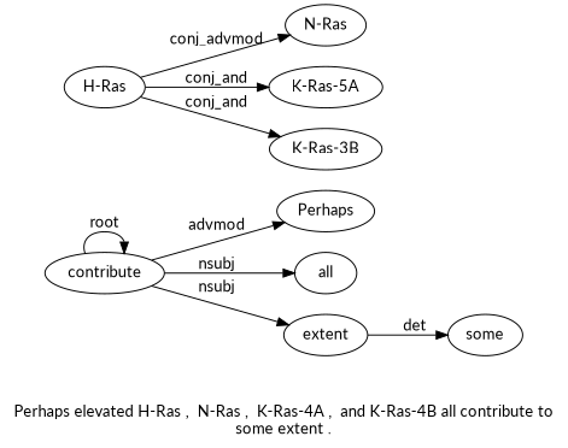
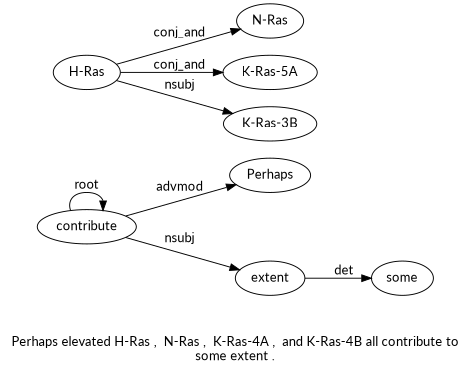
  digraph {
    fontname=Lato
    label="Perhaps elevated H-Ras ,  N-Ras ,  K-Ras-4A ,  and K-Ras-4B all contribute to\nsome extent ."
    rankdir=LR
    node [fillcolor=white fontname=Lato style=filled]
    edge [fontname=Lato]
    n1 [label=contribute]
    n2 [label=Perhaps]
-   n3 [label=all]
    n4 [label=extent]
    n5 [label="H-Ras"]
    n6 [label="N-Ras"]
    n7 [label="K-Ras-5A"]
    n8 [label="K-Ras-3B"]
    n9 [label=some]
    n1 -> n1 [label=root]
    n1 -> n2 [label=advmod]
-   n1 -> n3 [label=nsubj]
    n1 -> n4 [label=nsubj]
    n4 -> n9 [label=det]
-   n5 -> n6 [label=conj_advmod]
+   n5 -> n6 [label=conj_and]
    n5 -> n7 [label=conj_and]
-   n5 -> n8 [label=conj_and]
+   n5 -> n8 [label=nsubj]
  }
